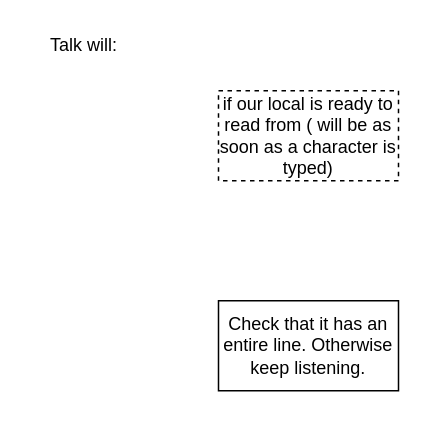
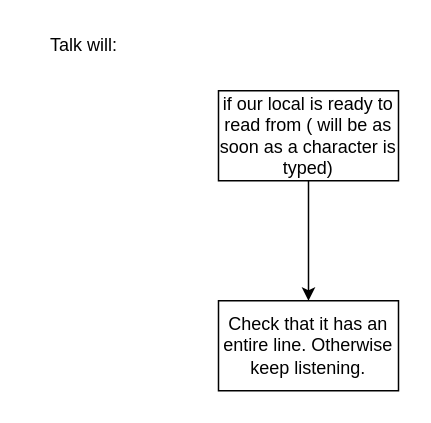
  <mxCell id="0" />
  <mxCell id="1" parent="0" />
  <mxCell id="2" value="Talk will:&lt;br&gt;" style="text;html=1;align=center;verticalAlign=middle;resizable=0;points=[];autosize=1;strokeColor=none;fillColor=none;" vertex="1" parent="1"><mxGeometry x="20" y="20" width="70" height="20" as="geometry" /></mxCell>
- <mxCell id="4" value="if our local is ready to read from ( will be as soon as a character is typed)" style="whiteSpace=wrap;html=1;dashed=1;" vertex="1" parent="1"><mxGeometry x="145" y="60" width="120" height="60" as="geometry" /></mxCell>
+ <mxCell id="3" value="" style="edgeStyle=orthogonalEdgeStyle;rounded=0;orthogonalLoop=1;jettySize=auto;html=1;" edge="1" parent="1" source="4" target="5"><mxGeometry relative="1" as="geometry" /></mxCell>
+ <mxCell id="4" value="if our local is ready to read from ( will be as soon as a character is typed)" style="whiteSpace=wrap;html=1;" vertex="1" parent="1"><mxGeometry x="145" y="60" width="120" height="60" as="geometry" /></mxCell>
  <mxCell id="5" value="Check that it has an entire line. Otherwise keep listening." style="whiteSpace=wrap;html=1;" vertex="1" parent="1"><mxGeometry x="145" y="200" width="120" height="60" as="geometry" /></mxCell>
